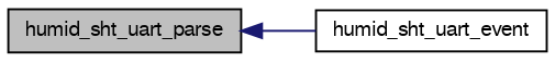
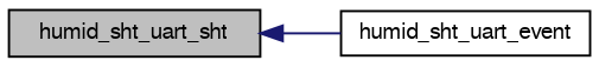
  digraph {
    rankdir=LR
    node [color=black fontname=FreeSans fontsize=10 shape=record style=filled]
-   n1 [fillcolor=grey75 fontcolor=black height=0.2 label=humid_sht_uart_parse width=0.4]
+   n1 [fillcolor=grey75 fontcolor=black height=0.2 label=humid_sht_uart_sht width=0.4]
    n2 [fillcolor=white height=0.2 label=humid_sht_uart_event width=0.4]
    n1 -> n2 [color=midnightblue dir=back fontname=FreeSans fontsize=10 labelfontname=FreeSans labelfontsize=10 style=solid]
  }
